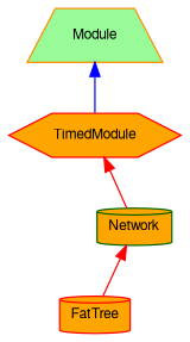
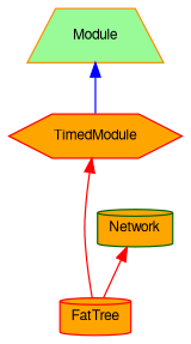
  digraph {
    node [color=red fillcolor=orange fontname=FreeSans fontsize=10 shape=cylinder style=filled]
    edge [color=red dir=back fontname=FreeSans fontsize=10 labelfontname=FreeSans labelfontsize=10 style=solid]
    n1 [fontcolor=black height=0.2 label=FatTree width=0.4]
    n2 [color=darkgreen height=0.2 label=Network width=0.4]
    n3 [height=0.2 label=TimedModule shape=hexagon width=0.4]
    n4 [color=darkorange fillcolor=palegreen height=0.2 label=Module shape=trapezium width=0.4]
    n2 -> n1
-   n3 -> n2
+   n3 -> n1
    n4 -> n3 [color=blue]
  }
